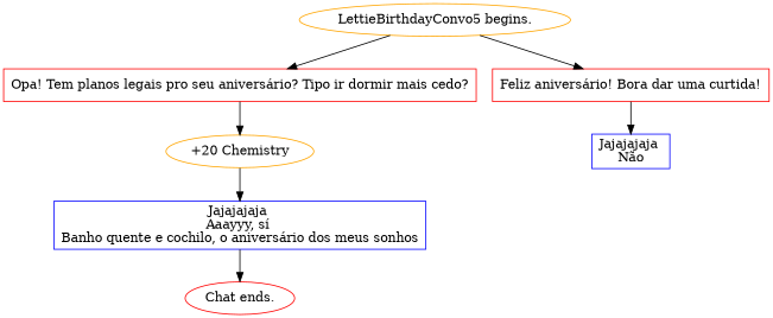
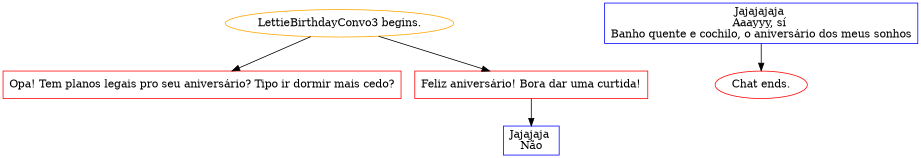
  digraph {
    fontname="DejaVu Serif"
    node [color=red fontname="DejaVu Serif" shape=box]
    edge [fontname="DejaVu Serif"]
-   "LettieBirthdayConvo3 begins." [color=orange label="LettieBirthdayConvo5 begins." shape=""]
+   "LettieBirthdayConvo3 begins." [color=orange shape=""]
    n2 [label="Opa! Tem planos legais pro seu aniversário? Tipo ir dormir mais cedo?"]
    n3 [label="Feliz aniversário! Bora dar uma curtida!"]
-   n4 [color=orange label="+20 Chemistry" shape=""]
-   n5 [color=blue label="Jajajajaja \nNão"]
+   n5 [color=blue label="Jajajaja \nNão"]
    n6 [color=blue label="Jajajajaja \nAaayyy, sí \nBanho quente e cochilo, o aniversário dos meus sonhos"]
    "Chat ends." [shape=""]
    "LettieBirthdayConvo3 begins." -> n2
    "LettieBirthdayConvo3 begins." -> n3
-   n2 -> n4
    n3 -> n5
-   n4 -> n6
    n6 -> "Chat ends."
  }
